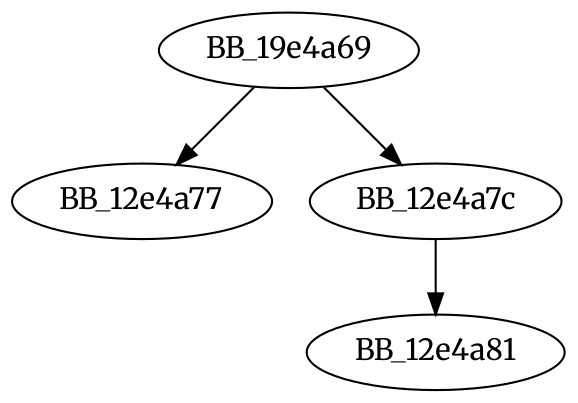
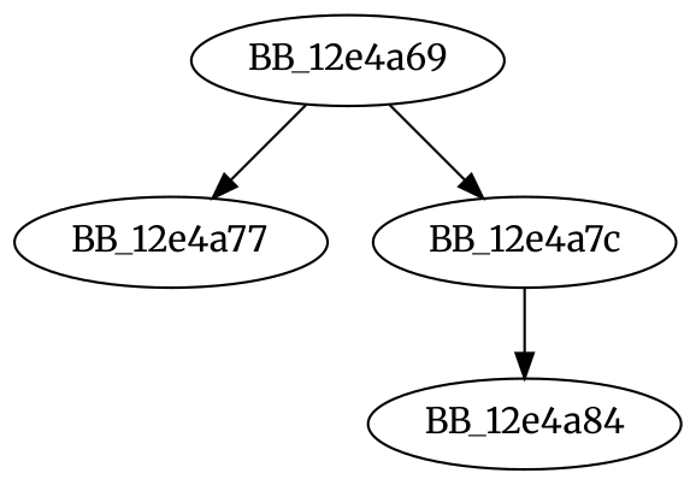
  digraph {
    fontname=Merriweather
    node [fontname=Merriweather]
    edge [fontname=Merriweather]
-   BB_12e4a69 [label=BB_19e4a69]
+   BB_12e4a69
    BB_12e4a77
    BB_12e4a7c
-   BB_12e4a84 [label=BB_12e4a81]
+   BB_12e4a84
    BB_12e4a69 -> BB_12e4a77
    BB_12e4a69 -> BB_12e4a7c
    BB_12e4a7c -> BB_12e4a84
  }
